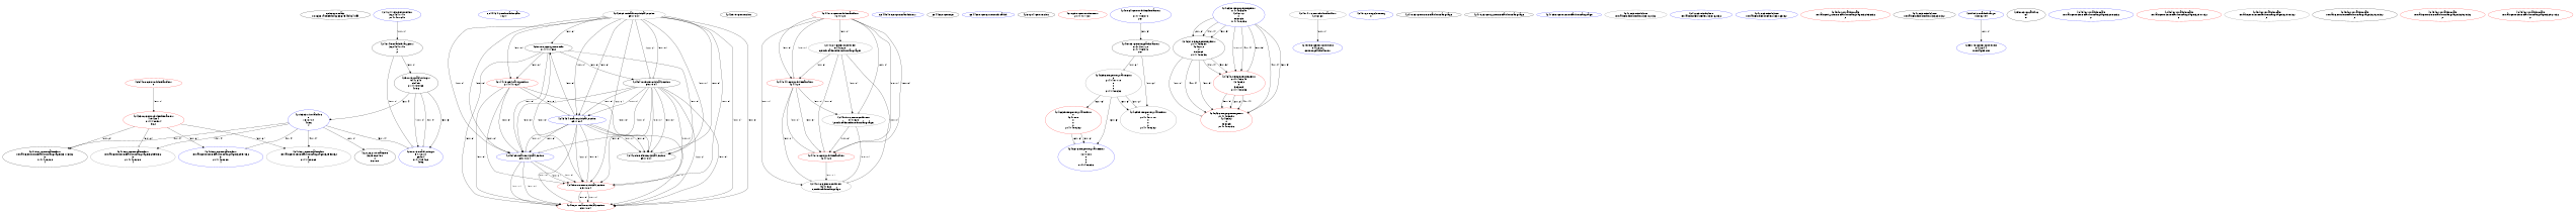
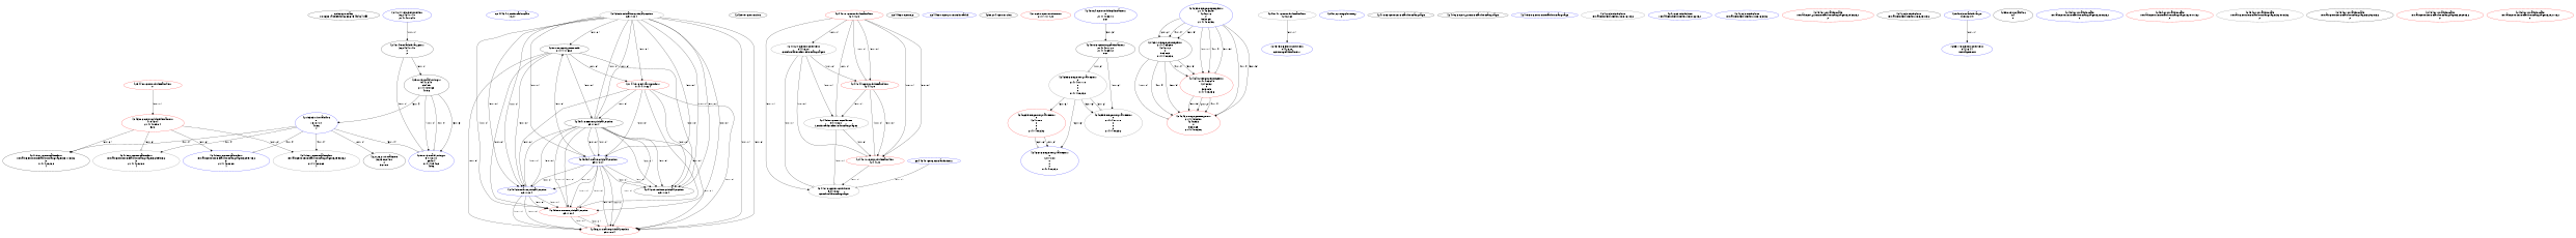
  digraph {
    node [color=blue]
    edge [arrowhead=diamond]
    n1 [color=black label="6850628.main\n0006381a05e9f0dc2336454f0bc41fff"]
    n2 [color=red label="4254480.GetModuleHandleW\n0"]
    n3 [color=red label="4243306.GetModuleFileNameW\n4194304\n2147408904\n522"]
    n4 [label="4247567.GetLocaleInfoW\nretval_GetUserDefaultUILanguage_32997_32\n3\n2147408268\n4"]
    n5 [color=gray40 label="4247567.GetLocaleInfoW\nretval_GetUserDefaultUILanguage_32998_32\n3\n2147408268\n4"]
    n6 [color=gray40 label="4247567.GetLocaleInfoW\nretval_GetUserDefaultUILanguage_32999_32\n3\n2147408268\n4"]
    n7 [color=black label="4247567.GetLocaleInfoW\nretval_GetUserDefaultUILanguage_33113_32\n3\n2147408268\n4"]
    n8 [label="6844434.SetThreadLocale\n1024"]
    n9 [color=gray40 label="4243965.InitializeCriticalSection\n6917004"]
    n10 [color=black label="4250188.GetSystemInfo\n2147417660"]
    n11 [color=red label="4214413.GetStartupInfoW\n2147417624"]
    n12 [color=black label="4245418.EnterCriticalSection\n6917004"]
    n13 [label="4245454.LeaveCriticalSection\n6917004"]
    n14 [label="4245469.LeaveCriticalSection\n6917004"]
    n15 [color=red label="4245580.EnterCriticalSection\n6917004"]
    n16 [color=red label="4245621.LeaveCriticalSection\n6917004"]
    n17 [color=black label="4244205.DeleteCriticalSection\n6917004"]
    n18 [color=black label="4243979.GetVersion\n"]
    n19 [color=red label="4244018.GetModuleHandleW\n4244120"]
    n20 [color=gray40 label="4244024.GetProcAddress\n9441320\nGetThreadPreferredUILanguages"]
    n21 [color=red label="4244044.GetModuleHandleW\n4244120"]
    n22 [color=gray40 label="4244050.GetProcAddress\n9441320\nSetThreadPreferredUILanguages"]
    n23 [color=red label="4244070.GetModuleHandleW\n4244120"]
    n24 [color=gray40 label="4244076.GetProcAddress\n9441320\nGetThreadUILanguage"]
    n25 [label="6844540.GetCommandLineW\n"]
    n26 [color=black label="6844560.GetACP\n"]
    n27 [label="6844580.GetCurrentThreadId\n"]
    n28 [color=black label="4250204.GetVersion\n"]
    n29 [color=red label="4276690.GetVersionExW\n2147417420"]
    n30 [label="4248064.GetModuleFileNameW\n0\n2147408370\n261"]
    n31 [color=black label="4245785.GetLongPathNameW\n2147407710\n2147406542\n261"]
    n32 [color=gray40 label="4246556.RegQueryValueExW\n0\n2147407710\n0\n0\n0\n2147408232"]
    n33 [color=gray40 label="4246599.RegQueryValueExW\n0\n2147407710\n0\n0\n0\n2147408232"]
    n34 [label="4215383.VirtualAlloc\n0\n1310704\n4096\n4"]
    n35 [label="4250073.LoadStringW\n9441340\n65484\n2147409468\n4096"]
    n36 [color=black label="4221262.VirtualFree\n3223060480\n0\n32768"]
    n37 [color=black label="4250073.LoadStringW\n9441340\n65485\n2147409468\n4096"]
    n38 [label="4246338.RegOpenKeyExW\n2147483649\n4246772\n0\n983065\n2147408236"]
    n39 [color=black label="4246372.RegOpenKeyExW\n2147483650\n4246772\n0\n983065\n2147408236"]
    n40 [color=red label="4246402.RegOpenKeyExW\n2147483649\n4246832\n0\n983065\n2147408236"]
    n41 [color=red label="4246432.RegOpenKeyExW\n2147483650\n4246832\n0\n983065\n2147408236"]
    n42 [color=gray40 label="4245741.GetModuleHandleW\n4246160"]
    n43 [label="4245758.GetProcAddress\n9441320\nGetLongPathNameW"]
    n44 [color=red label="4246635.RegQueryValueExW\n0\n4247000\n0\n0\n0\n2147408232"]
    n45 [label="4246676.RegQueryValueExW\n0\n4247000\n0\n0\n0\n2147408232"]
    n46 [label="4245722.RegCloseKey\n0"]
    n47 [color=black label="4247883.GetUserDefaultUILanguage\n"]
    n48 [color=black label="4247923.GetSystemDefaultUILanguage\n"]
    n49 [label="4247558.GetUserDefaultUILanguage\n"]
    n50 [label="4247247.FindFirstFileW\n3224341740\n2147407640"]
    n51 [color=black label="4248145.LoadLibraryExW\n3224341740\n0\n2"]
    n52 [color=gray40 label="4247263.FindClose\nretval_FindFirstFileW_33161_32"]
    n53 [label="4247263.FindClose\nretval_FindFirstFileW_33162_32"]
    n54 [label="4247263.FindClose\nretval_FindFirstFileW_33163_32"]
    n55 [color=red label="4245487.IsValidLocale\nretval_GetSystemDefaultUILanguage_32936_32\n2"]
    n56 [color=black label="4247263.FindClose\nretval_FindFirstFileW_33230_32"]
    n57 [label="4254893.LoadLibraryA\nuser32.dll"]
    n58 [label="4255148.GetProcAddress\n9441344\nMessageBoxA"]
    n59 [color=black label="4255003.LocalAlloc\n64\n8"]
    n60 [label="4245487.IsValidLocale\nretval_GetUserDefaultUILanguage_32886_32\n2"]
    n61 [color=red label="4245487.IsValidLocale\nretval_GetUserDefaultUILanguage_32907_32\n2"]
    n62 [color=gray40 label="4245487.IsValidLocale\nretval_GetUserDefaultUILanguage_32908_32\n2"]
    n63 [color=black label="4245487.IsValidLocale\nretval_GetUserDefaultUILanguage_32928_32\n2"]
    n64 [color=red label="4245487.IsValidLocale\nretval_GetUserDefaultUILanguage_32929_32\n2"]
    n65 [color=red label="4245487.IsValidLocale\nretval_GetUserDefaultUILanguage_32927_32\n2"]
    n2 -> n3 [arrowhead=dot label="(0-->1)"]
    n3 -> n4 [arrowhead=dot label="(0-->2)"]
    n3 -> n5 [arrowhead=dot label="(0-->2)"]
    n3 -> n6 [arrowhead=odot label="(0-->2)"]
    n3 -> n7 [label="(0-->2)"]
    n9 -> n10 [arrowhead=dot label="(0-->0)"]
    n9 -> n11 [arrowhead=dot label="(0-->0)"]
    n9 -> n12 [arrowhead=odot label="(1-->1)"]
    n9 -> n12 [arrowhead=odot label="(0-->0)"]
    n9 -> n13 [label="(1-->1)"]
    n9 -> n13 [label="(0-->0)"]
    n9 -> n14 [arrowhead=dot label="(1-->1)"]
    n9 -> n14 [label="(0-->0)"]
    n9 -> n15 [label="(1-->1)"]
    n9 -> n15 [label="(0-->0)"]
    n9 -> n16 [label="(1-->1)"]
    n9 -> n16 [arrowhead=dot label="(0-->0)"]
    n9 -> n17 [label="(1-->1)"]
    n9 -> n17 [arrowhead=odot label="(0-->0)"]
    n10 -> n11 [label="(0-->0)"]
    n10 -> n12 [label="(0-->0)"]
    n10 -> n14 [arrowhead=dot label="(0-->0)"]
    n10 -> n15 [label="(0-->0)"]
    n10 -> n16 [arrowhead=odot label="(0-->0)"]
    n10 -> n17 [arrowhead=dot label="(0-->0)"]
+   n11 -> n12 [label="(0-->0)"]
    n11 -> n13 [arrowhead=odot label="(0-->0)"]
    n11 -> n14 [arrowhead=odot label="(0-->0)"]
    n11 -> n15 [arrowhead=dot label="(0-->0)"]
    n11 -> n16 [label="(0-->0)"]
    n11 -> n17 [label="(0-->0)"]
    n12 -> n13 [label="(1-->1)"]
    n12 -> n13 [arrowhead=odot label="(0-->0)"]
    n12 -> n14 [arrowhead=odot label="(1-->1)"]
    n12 -> n14 [arrowhead=dot label="(0-->0)"]
    n12 -> n15 [arrowhead=odot label="(1-->1)"]
    n12 -> n15 [label="(0-->0)"]
    n12 -> n16 [arrowhead=dot label="(1-->1)"]
    n12 -> n16 [arrowhead=dot label="(0-->0)"]
    n12 -> n17 [arrowhead=dot label="(1-->1)"]
    n12 -> n17 [label="(0-->0)"]
    n13 -> n10 [label="(0-->0)"]
    n13 -> n14 [arrowhead=odot label="(1-->1)"]
    n13 -> n14 [label="(0-->0)"]
    n13 -> n15 [arrowhead=dot label="(1-->1)"]
    n13 -> n15 [arrowhead=odot label="(0-->0)"]
    n13 -> n16 [arrowhead=dot label="(1-->1)"]
    n13 -> n16 [arrowhead=odot label="(0-->0)"]
    n13 -> n17 [label="(1-->1)"]
    n13 -> n17 [arrowhead=dot label="(0-->0)"]
    n14 -> n15 [arrowhead=dot label="(1-->1)"]
    n14 -> n15 [label="(0-->0)"]
    n14 -> n16 [label="(1-->1)"]
    n14 -> n16 [arrowhead=dot label="(0-->0)"]
    n15 -> n16 [label="(1-->1)"]
    n15 -> n16 [arrowhead=odot label="(0-->0)"]
    n19 -> n20 [arrowhead=dot label="(0-->1)"]
    n19 -> n21 [arrowhead=odot label="(1-->1)"]
    n19 -> n21 [label="(0-->0)"]
    n19 -> n22 [arrowhead=odot label="(0-->1)"]
    n19 -> n23 [arrowhead=odot label="(1-->1)"]
    n19 -> n23 [arrowhead=dot label="(0-->0)"]
    n19 -> n24 [arrowhead=dot label="(0-->1)"]
    n20 -> n21 [arrowhead=dot label="(1-->0)"]
    n20 -> n22 [label="(1-->1)"]
    n20 -> n23 [arrowhead=odot label="(1-->0)"]
    n20 -> n24 [arrowhead=odot label="(1-->1)"]
    n21 -> n22 [arrowhead=dot label="(0-->1)"]
    n21 -> n23 [arrowhead=odot label="(1-->1)"]
    n21 -> n23 [label="(0-->0)"]
-   n21 -> n24 [arrowhead=odot label="(0-->1)"]
+   n25 -> n24 [arrowhead=odot label="(0-->1)"]
    n22 -> n23 [arrowhead=dot label="(1-->0)"]
    n22 -> n24 [arrowhead=odot label="(1-->1)"]
    n23 -> n24 [arrowhead=dot label="(0-->1)"]
    n30 -> n31 [arrowhead=dot label="(3-->3)"]
    n31 -> n32 [arrowhead=odot label="(1-->2)"]
    n31 -> n33 [arrowhead=dot label="(1-->2)"]
    n32 -> n33 [arrowhead=odot label="(2-->2)"]
    n32 -> n33 [label="(6-->6)"]
    n32 -> n44 [label="(6-->6)"]
    n32 -> n45 [label="(6-->6)"]
    n34 -> n4 [arrowhead=odot label="(4-->4)"]
    n34 -> n5 [arrowhead=dot label="(4-->4)"]
    n34 -> n6 [label="(4-->4)"]
    n34 -> n7 [arrowhead=dot label="(4-->4)"]
    n34 -> n35 [arrowhead=odot label="(3-->4)"]
    n34 -> n36 [arrowhead=dot label="(0-->1)"]
    n37 -> n34 [label="(3-->4)"]
    n37 -> n35 [arrowhead=dot label="(1-->1)"]
    n37 -> n35 [arrowhead=dot label="(3-->3)"]
    n37 -> n35 [arrowhead=odot label="(4-->4)"]
    n38 -> n39 [arrowhead=dot label="(2-->2)"]
    n38 -> n39 [label="(4-->4)"]
    n38 -> n39 [arrowhead=dot label="(5-->5)"]
    n38 -> n40 [arrowhead=dot label="(1-->1)"]
    n38 -> n40 [label="(4-->4)"]
    n38 -> n40 [arrowhead=odot label="(5-->5)"]
    n38 -> n41 [arrowhead=dot label="(4-->4)"]
    n38 -> n41 [arrowhead=odot label="(5-->5)"]
    n39 -> n40 [label="(4-->4)"]
    n39 -> n40 [arrowhead=dot label="(5-->5)"]
    n39 -> n41 [arrowhead=odot label="(1-->1)"]
    n39 -> n41 [label="(4-->4)"]
    n39 -> n41 [arrowhead=dot label="(5-->5)"]
    n40 -> n41 [label="(2-->2)"]
    n40 -> n41 [arrowhead=dot label="(4-->4)"]
    n40 -> n41 [label="(5-->5)"]
    n42 -> n43 [label="(0-->1)"]
    n44 -> n45 [label="(2-->2)"]
    n44 -> n45 [arrowhead=odot label="(6-->6)"]
    n50 -> n51 [label="(1-->1)"]
    n51 -> n35 [arrowhead=odot label="(0-->1)"]
    n51 -> n37 [label="(0-->1)"]
    n57 -> n58 [label="(0-->1)"]
  }
